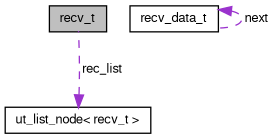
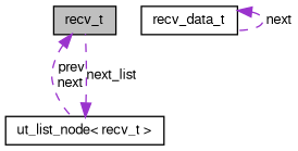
  digraph {
    node [color=black fontname=FreeSans fontsize=10 shape=record]
    edge [color=darkorchid3 dir=back fontname=FreeSans fontsize=10 labelfontname=FreeSans labelfontsize=10 style=dashed]
    n1 [fillcolor=grey75 fontcolor=black height=0.2 label=recv_t style=filled width=0.4]
    n2 [height=0.2 label="ut_list_node\< recv_t \>" width=0.4]
    n3 [height=0.2 label=recv_data_t width=0.4]
-   n2 -> n1 [label=" rec_list"]
+   n1 -> n2 [label=" prev\nnext"]
+   n2 -> n1 [label=" next_list"]
    n3 -> n3 [label=" next"]
  }
